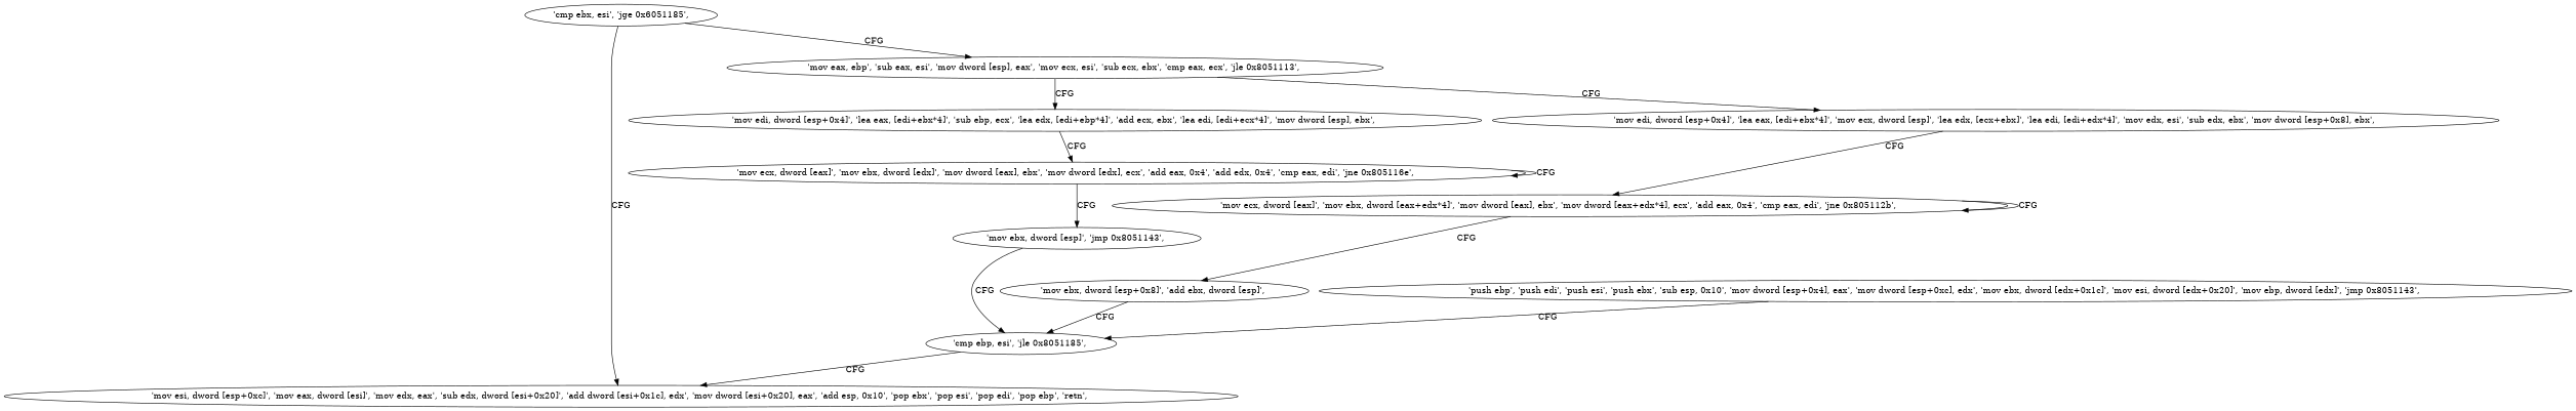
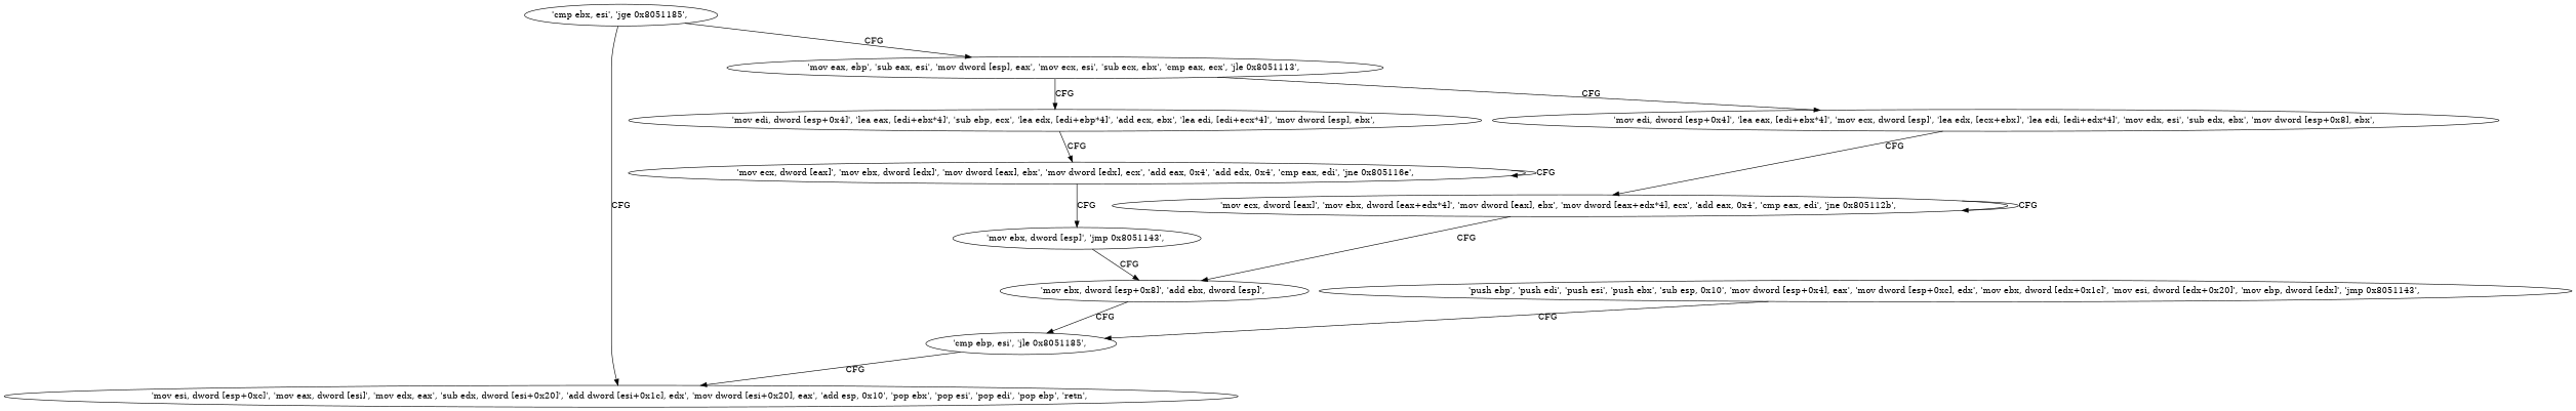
  digraph {
    n1 [label="'push ebp', 'push edi', 'push esi', 'push ebx', 'sub esp, 0x10', 'mov dword [esp+0x4], eax', 'mov dword [esp+0xc], edx', 'mov ebx, dword [edx+0x1c]', 'mov esi, dword [edx+0x20]', 'mov ebp, dword [edx]', 'jmp 0x8051143', "]
    n2 [label="'cmp ebp, esi', 'jle 0x8051185', "]
    n3 [label="'mov esi, dword [esp+0xc]', 'mov eax, dword [esi]', 'mov edx, eax', 'sub edx, dword [esi+0x20]', 'add dword [esi+0x1c], edx', 'mov dword [esi+0x20], eax', 'add esp, 0x10', 'pop ebx', 'pop esi', 'pop edi', 'pop ebp', 'retn', "]
-   n4 [label="'cmp ebx, esi', 'jge 0x6051185',"]
+   n4 [label="'cmp ebx, esi', 'jge 0x8051185', "]
    n5 [label="'mov eax, ebp', 'sub eax, esi', 'mov dword [esp], eax', 'mov ecx, esi', 'sub ecx, ebx', 'cmp eax, ecx', 'jle 0x8051113', "]
    n6 [label="'mov edi, dword [esp+0x4]', 'lea eax, [edi+ebx*4]', 'mov ecx, dword [esp]', 'lea edx, [ecx+ebx]', 'lea edi, [edi+edx*4]', 'mov edx, esi', 'sub edx, ebx', 'mov dword [esp+0x8], ebx', "]
    n7 [label="'mov edi, dword [esp+0x4]', 'lea eax, [edi+ebx*4]', 'sub ebp, ecx', 'lea edx, [edi+ebp*4]', 'add ecx, ebx', 'lea edi, [edi+ecx*4]', 'mov dword [esp], ebx', "]
    n8 [label="'mov ecx, dword [eax]', 'mov ebx, dword [eax+edx*4]', 'mov dword [eax], ebx', 'mov dword [eax+edx*4], ecx', 'add eax, 0x4', 'cmp eax, edi', 'jne 0x805112b', "]
    n9 [label="'mov ecx, dword [eax]', 'mov ebx, dword [edx]', 'mov dword [eax], ebx', 'mov dword [edx], ecx', 'add eax, 0x4', 'add edx, 0x4', 'cmp eax, edi', 'jne 0x805116e', "]
    n10 [label="'mov ebx, dword [esp+0x8]', 'add ebx, dword [esp]', "]
    n11 [label="'mov ebx, dword [esp]', 'jmp 0x8051143', "]
    n1 -> n2 [label=CFG]
    n2 -> n3 [label=CFG]
    n4 -> n3 [label=CFG]
    n4 -> n5 [label=CFG]
    n5 -> n6 [label=CFG]
    n5 -> n7 [label=CFG]
    n6 -> n8 [label=CFG]
    n7 -> n9 [label=CFG]
    n8 -> n8 [label=CFG]
    n8 -> n10 [label=CFG]
    n9 -> n9 [label=CFG]
    n9 -> n11 [label=CFG]
    n10 -> n2 [label=CFG]
-   n11 -> n2 [label=CFG]
+   n11 -> n10 [label=CFG]
  }
